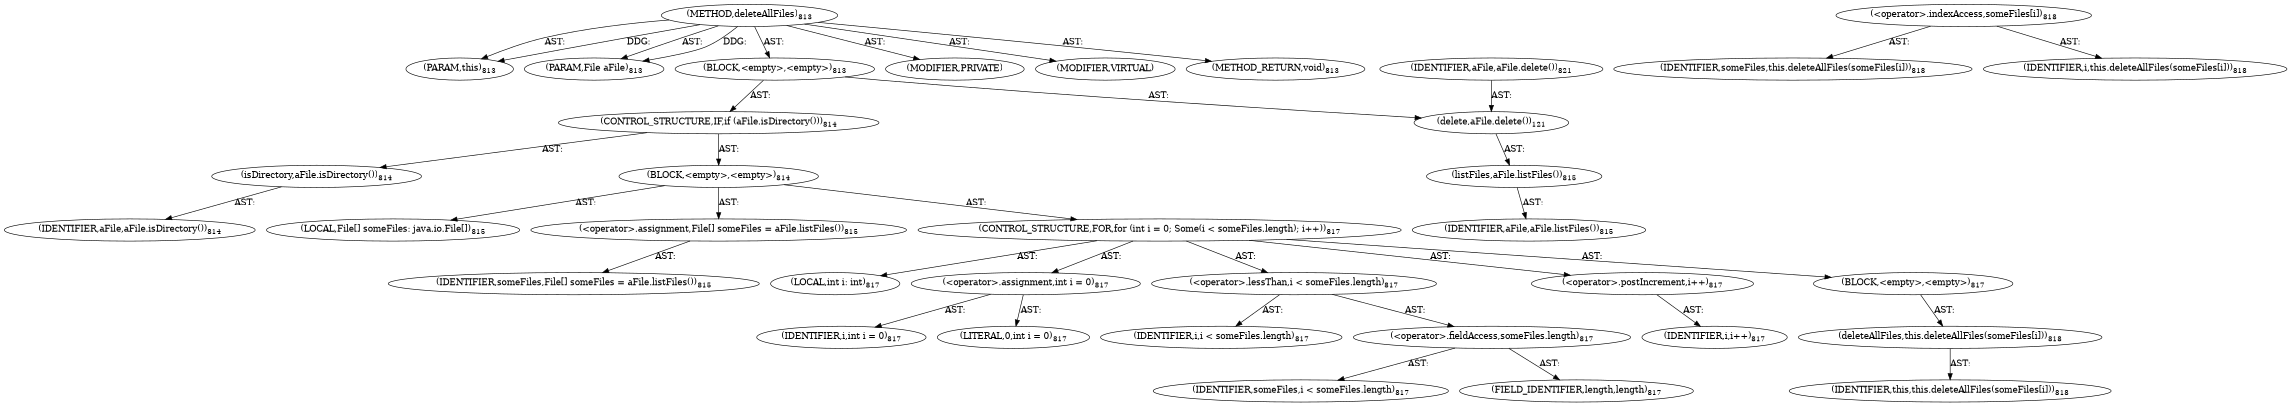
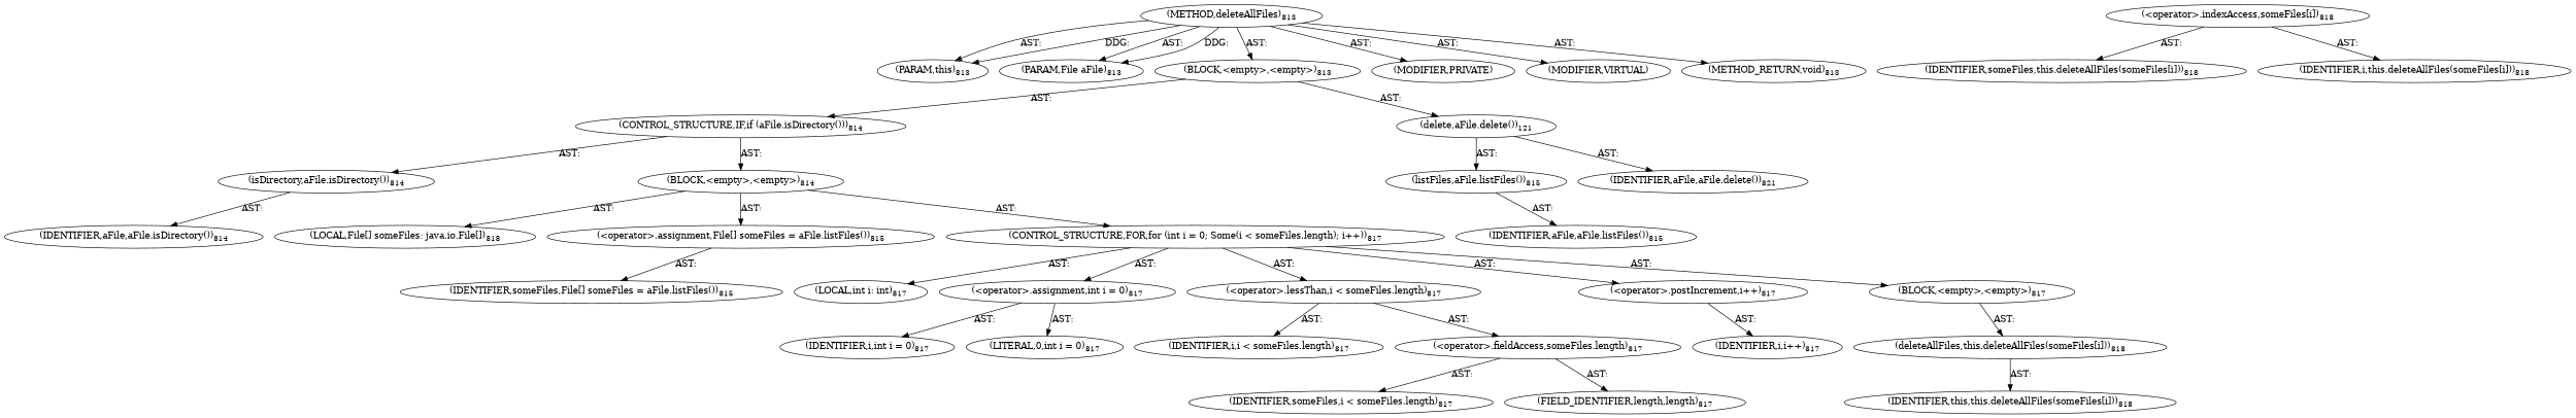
  digraph {
    n1 [label=<(METHOD,deleteAllFiles)<SUB>813</SUB>>]
    n2 [label=<(PARAM,this)<SUB>813</SUB>>]
    n3 [label=<(PARAM,File aFile)<SUB>813</SUB>>]
    n4 [label=<(BLOCK,&lt;empty&gt;,&lt;empty&gt;)<SUB>813</SUB>>]
    n5 [label=<(MODIFIER,PRIVATE)>]
    n6 [label=<(MODIFIER,VIRTUAL)>]
    n7 [label=<(METHOD_RETURN,void)<SUB>813</SUB>>]
    n8 [label=<(CONTROL_STRUCTURE,IF,if (aFile.isDirectory()))<SUB>814</SUB>>]
    n9 [label=<(delete,aFile.delete())<SUB>121</SUB>>]
    n10 [label=<(isDirectory,aFile.isDirectory())<SUB>814</SUB>>]
    n11 [label=<(BLOCK,&lt;empty&gt;,&lt;empty&gt;)<SUB>814</SUB>>]
    n12 [label=<(listFiles,aFile.listFiles())<SUB>815</SUB>>]
    n13 [label=<(IDENTIFIER,aFile,aFile.delete())<SUB>821</SUB>>]
    n14 [label=<(IDENTIFIER,aFile,aFile.isDirectory())<SUB>814</SUB>>]
-   n15 [label=<(LOCAL,File[] someFiles: java.io.File[])<SUB>815</SUB>>]
+   n15 [label=<(LOCAL,File[] someFiles: java.io.File[])<SUB>818</SUB>>]
    n16 [label=<(&lt;operator&gt;.assignment,File[] someFiles = aFile.listFiles())<SUB>815</SUB>>]
    n17 [label=<(CONTROL_STRUCTURE,FOR,for (int i = 0; Some(i &lt; someFiles.length); i++))<SUB>817</SUB>>]
    n18 [label=<(IDENTIFIER,someFiles,File[] someFiles = aFile.listFiles())<SUB>815</SUB>>]
    n19 [label=<(LOCAL,int i: int)<SUB>817</SUB>>]
    n20 [label=<(&lt;operator&gt;.assignment,int i = 0)<SUB>817</SUB>>]
    n21 [label=<(&lt;operator&gt;.lessThan,i &lt; someFiles.length)<SUB>817</SUB>>]
    n22 [label=<(&lt;operator&gt;.postIncrement,i++)<SUB>817</SUB>>]
    n23 [label=<(BLOCK,&lt;empty&gt;,&lt;empty&gt;)<SUB>817</SUB>>]
    n24 [label=<(IDENTIFIER,aFile,aFile.listFiles())<SUB>815</SUB>>]
    n25 [label=<(IDENTIFIER,i,int i = 0)<SUB>817</SUB>>]
    n26 [label=<(LITERAL,0,int i = 0)<SUB>817</SUB>>]
    n27 [label=<(IDENTIFIER,i,i &lt; someFiles.length)<SUB>817</SUB>>]
    n28 [label=<(&lt;operator&gt;.fieldAccess,someFiles.length)<SUB>817</SUB>>]
    n29 [label=<(IDENTIFIER,i,i++)<SUB>817</SUB>>]
    n30 [label=<(deleteAllFiles,this.deleteAllFiles(someFiles[i]))<SUB>818</SUB>>]
    n31 [label=<(IDENTIFIER,someFiles,i &lt; someFiles.length)<SUB>817</SUB>>]
    n32 [label=<(FIELD_IDENTIFIER,length,length)<SUB>817</SUB>>]
    n33 [label=<(IDENTIFIER,this,this.deleteAllFiles(someFiles[i]))<SUB>818</SUB>>]
    n34 [label=<(&lt;operator&gt;.indexAccess,someFiles[i])<SUB>818</SUB>>]
    n35 [label=<(IDENTIFIER,someFiles,this.deleteAllFiles(someFiles[i]))<SUB>818</SUB>>]
    n36 [label=<(IDENTIFIER,i,this.deleteAllFiles(someFiles[i]))<SUB>818</SUB>>]
    n1 -> n2 [label="AST: "]
    n1 -> n2 [label="DDG: "]
    n1 -> n3 [label="AST: "]
    n1 -> n3 [label="DDG: "]
    n1 -> n4 [label="AST: "]
    n1 -> n5 [label="AST: "]
    n1 -> n6 [label="AST: "]
    n1 -> n7 [label="AST: "]
    n4 -> n8 [label="AST: "]
    n4 -> n9 [label="AST: "]
    n8 -> n10 [label="AST: "]
    n8 -> n11 [label="AST: "]
    n9 -> n12 [label="AST: "]
-   n13 -> n9 [label="AST: "]
+   n9 -> n13 [label="AST: "]
    n10 -> n14 [label="AST: "]
    n11 -> n15 [label="AST: "]
    n11 -> n16 [label="AST: "]
    n11 -> n17 [label="AST: "]
    n12 -> n24 [label="AST: "]
    n16 -> n18 [label="AST: "]
    n17 -> n19 [label="AST: "]
    n17 -> n20 [label="AST: "]
    n17 -> n21 [label="AST: "]
    n17 -> n22 [label="AST: "]
    n17 -> n23 [label="AST: "]
    n20 -> n25 [label="AST: "]
    n20 -> n26 [label="AST: "]
    n21 -> n27 [label="AST: "]
    n21 -> n28 [label="AST: "]
    n22 -> n29 [label="AST: "]
    n23 -> n30 [label="AST: "]
    n28 -> n31 [label="AST: "]
    n28 -> n32 [label="AST: "]
    n30 -> n33 [label="AST: "]
    n34 -> n35 [label="AST: "]
    n34 -> n36 [label="AST: "]
  }
